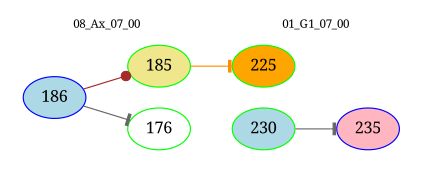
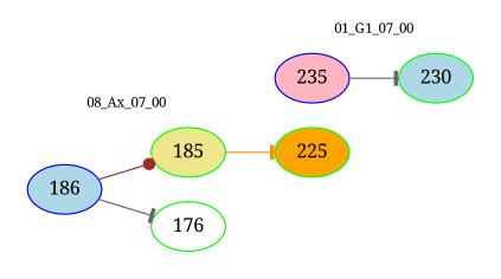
  digraph {
    fontname="Noto Serif"
    rankdir=LR
    node [color=green fillcolor=lightblue fontname="Noto Serif" style=filled]
    edge [arrowhead=tee color=gray40 fontname="Noto Serif"]
    n1 [color=blue label=186]
    n2 [fillcolor=white label=176]
    n3 [fillcolor=khaki label=185]
    n4 [color=blue fillcolor=lightpink label=235]
    n5 [fillcolor=orange label=225]
    n6 [label=230]
    subgraph cluster_1 {
      color=white
      fontsize=10
      label="08_Ax_07_00"
      n1
      n2
      n3
    }
    subgraph cluster_2 {
      color=white
      fontsize=10
      label="01_G1_07_00"
      n4
      n5
      n6
    }
    n1 -> n2
    n1 -> n3 [arrowhead=dot color=brown]
    n3 -> n5 [color=darkorange]
-   n6 -> n4
+   n4 -> n6
  }
